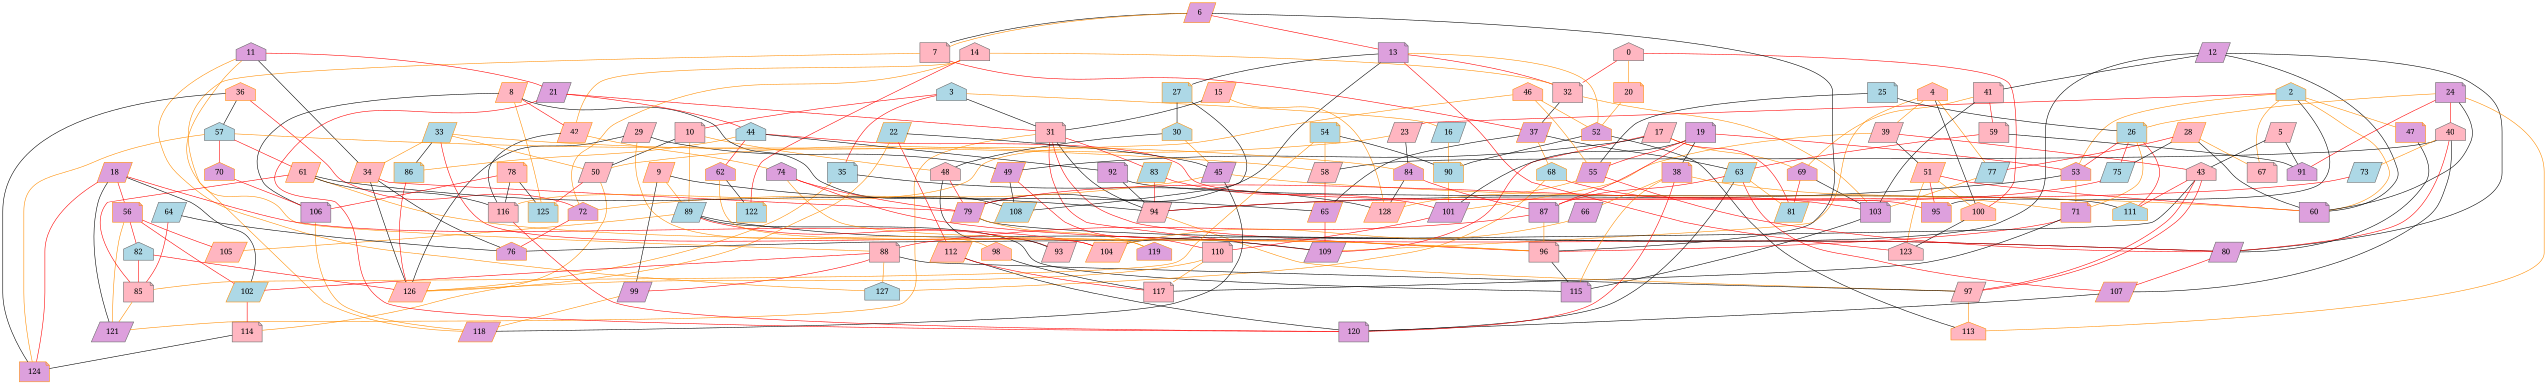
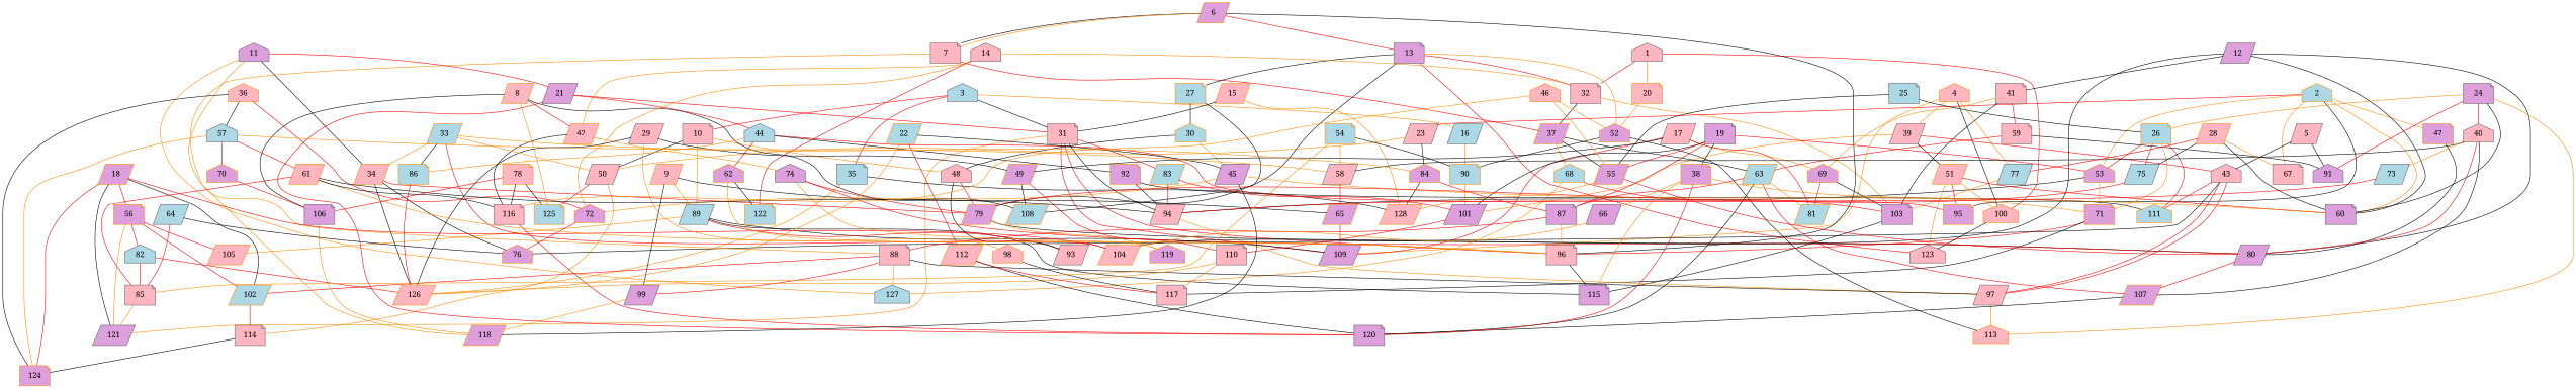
  graph {
    fontname="Noto Serif"
    node [color=gray40 fillcolor=lightpink fontname="Noto Serif" shape=parallelogram style=filled]
    edge [color=red fontname="Noto Serif"]
-   1 [shape=house label=0]
+   1 [shape=house]
    20 [color=darkorange shape=note]
    32 [shape=note]
    100 [color=darkorange shape=house]
    52 [color=darkorange fillcolor=plum shape=house]
    37 [color=darkorange fillcolor=plum]
    103 [fillcolor=plum shape=note]
    123 [shape=house]
    2 [color=darkorange fillcolor=lightblue shape=house]
    23
    47 [color=darkorange fillcolor=plum shape=note]
    53 [color=darkorange fillcolor=plum shape=house]
    60 [fillcolor=plum shape=note]
    67 [shape=note]
    95 [color=darkorange fillcolor=plum shape=note]
    50
    84 [color=darkorange fillcolor=plum shape=house]
    80 [fillcolor=plum]
    71 [color=darkorange fillcolor=plum shape=note]
    94
    3 [fillcolor=lightblue shape=house]
    10 [shape=note]
    16 [fillcolor=lightblue]
    31 [shape=note]
    35 [fillcolor=lightblue shape=note]
    89 [fillcolor=lightblue]
    48 [shape=house]
    90 [color=darkorange fillcolor=lightblue shape=note]
    109 [fillcolor=plum]
    96 [shape=note]
    121 [fillcolor=plum]
    83 [color=darkorange fillcolor=lightblue]
    128 [color=darkorange]
    126 [color=darkorange]
    4 [color=darkorange shape=house]
    39
    77 [fillcolor=lightblue]
    43 [shape=house]
    101 [fillcolor=plum]
    51 [color=darkorange]
    5
    91 [fillcolor=plum shape=house]
    111 [color=darkorange fillcolor=lightblue shape=house]
    76 [color=darkorange fillcolor=plum shape=house]
    97
    6 [color=darkorange fillcolor=plum]
    7 [shape=note]
    13 [fillcolor=plum shape=note]
    118 [color=darkorange fillcolor=plum]
    27 [color=darkorange fillcolor=lightblue shape=note]
    79 [color=darkorange fillcolor=plum]
    115 [fillcolor=plum shape=note]
    65 [color=darkorange fillcolor=plum]
    63 [color=darkorange fillcolor=lightblue]
    68 [color=darkorange fillcolor=lightblue shape=house]
    8 [color=darkorange]
    42 [color=darkorange]
    106 [fillcolor=plum shape=note]
    108 [color=darkorange fillcolor=lightblue]
    125 [color=darkorange fillcolor=lightblue shape=note]
    74 [fillcolor=plum shape=house]
    116 [shape=note]
    9 [color=darkorange]
    99 [fillcolor=plum]
    93
    105 [color=darkorange]
    114 [shape=note]
    11 [fillcolor=plum shape=house]
    21 [fillcolor=plum]
    34 [color=darkorange]
    88 [shape=note]
    127 [fillcolor=lightblue shape=house]
    44 [fillcolor=lightblue shape=house]
    120 [fillcolor=plum shape=note]
    102 [color=darkorange fillcolor=lightblue]
    12 [fillcolor=plum]
    41 [shape=note]
    104 [color=darkorange]
    69 [color=darkorange fillcolor=plum shape=house]
    59 [shape=note]
    107 [color=darkorange fillcolor=plum]
    30 [color=darkorange fillcolor=lightblue shape=house]
    113 [color=darkorange shape=house]
    119 [color=darkorange fillcolor=plum shape=house]
    14 [shape=house]
    72 [color=darkorange fillcolor=plum shape=house]
    122 [color=darkorange fillcolor=lightblue shape=note]
    15 [color=darkorange]
    17
    49 [color=darkorange fillcolor=plum]
    81 [color=darkorange fillcolor=lightblue]
    110 [shape=note]
    18 [color=darkorange fillcolor=plum]
    56 [color=darkorange fillcolor=plum shape=note]
    124 [color=darkorange fillcolor=plum shape=note]
    82 [fillcolor=lightblue shape=house]
    19 [fillcolor=plum shape=note]
    38 [color=darkorange fillcolor=plum shape=note]
    55 [color=darkorange fillcolor=plum]
    87 [fillcolor=plum shape=note]
    66 [fillcolor=plum]
    86 [color=darkorange fillcolor=lightblue shape=note]
    62 [color=darkorange fillcolor=plum shape=house]
-   92 [fillcolor=plum shape=note]
+   92 [color=darkorange fillcolor=plum shape=note]
    22 [color=darkorange fillcolor=lightblue]
    45 [fillcolor=plum]
    112 [color=darkorange]
    117 [shape=note]
    24 [fillcolor=plum shape=note]
    26 [color=darkorange fillcolor=lightblue shape=note]
    40 [shape=house]
    75 [fillcolor=lightblue]
    58
    73 [fillcolor=lightblue]
    25 [fillcolor=lightblue shape=note]
    28 [color=darkorange]
    29
    98 [color=darkorange shape=house]
    33 [color=darkorange fillcolor=lightblue]
    36 [color=darkorange shape=house]
    57 [fillcolor=lightblue shape=house]
    61 [color=darkorange]
    70 [color=darkorange fillcolor=plum shape=house]
    46 [color=darkorange shape=house]
    54 [color=darkorange fillcolor=lightblue shape=note]
    85 [shape=note]
    64 [fillcolor=lightblue]
    78 [color=darkorange shape=note]
    1 -- 20 [color=darkorange]
    1 -- 32
    1 -- 100
    20 -- 52 [color=darkorange]
    32 -- 37 [color=black]
    32 -- 103 [color=darkorange]
    100 -- 123 [color=black]
    52 -- 90 [color=black]
    52 -- 113 [color=black]
-   37 -- 65 [color=black]
+   37 -- 55 [color=black]
    37 -- 63 [color=black]
    37 -- 68 [color=darkorange]
    103 -- 115 [color=black]
    2 -- 23
    2 -- 47 [color=darkorange]
    2 -- 53 [color=darkorange]
    2 -- 60 [color=darkorange]
    2 -- 67 [color=darkorange]
    2 -- 95 [color=black]
    23 -- 50 [color=darkorange]
    23 -- 84 [color=black]
    47 -- 80 [color=black]
    53 -- 71 [color=darkorange]
    53 -- 94 [color=black]
    50 -- 125
    50 -- 114 [color=darkorange]
    84 -- 128 [color=black]
    84 -- 87
    80 -- 107
    71 -- 96
    71 -- 117 [color=black]
    94 -- 97 [color=darkorange]
    3 -- 10
    3 -- 16 [color=darkorange]
    3 -- 31 [color=black]
    3 -- 35
    10 -- 50 [color=black]
    10 -- 89 [color=darkorange]
    10 -- 48 [color=darkorange]
    16 -- 90 [color=darkorange]
    31 -- 94 [color=black]
    31 -- 109
    31 -- 96
    31 -- 121 [color=darkorange]
    31 -- 83
    35 -- 128 [color=black]
    35 -- 126 [color=darkorange]
    89 -- 109 [color=black]
    89 -- 115 [color=black]
    89 -- 93
    89 -- 105 [color=darkorange]
    48 -- 79
    48 -- 93 [color=black]
    90 -- 101 [color=darkorange]
    96 -- 115 [color=black]
    83 -- 94
    83 -- 101
    4 -- 100 [color=black]
    4 -- 109 [color=darkorange]
    4 -- 39 [color=darkorange]
    4 -- 77 [color=darkorange]
    39 -- 43
    39 -- 101 [color=darkorange]
    39 -- 51 [color=black]
    77 -- 103 [color=darkorange]
    43 -- 111
    43 -- 76 [color=black]
    43 -- 97
    43 -- 97
    101 -- 110
    51 -- 100 [color=darkorange]
    51 -- 123 [color=darkorange]
    51 -- 60
    51 -- 95
    5 -- 43 [color=black]
    5 -- 91 [color=black]
    97 -- 113 [color=darkorange]
    6 -- 96 [color=black]
    6 -- 7 [color=black]
    6 -- 7 [color=darkorange]
    6 -- 13
    7 -- 37
    7 -- 118 [color=darkorange]
    13 -- 32
    13 -- 52 [color=darkorange]
    13 -- 123
    13 -- 27 [color=black]
    13 -- 79 [color=black]
    27 -- 108 [color=black]
    27 -- 30 [color=black]
    79 -- 80 [color=black]
    79 -- 119 [color=darkorange]
    65 -- 109
    63 -- 120 [color=black]
    63 -- 107
    63 -- 81 [color=darkorange]
    63 -- 87
    68 -- 103
    68 -- 127 [color=darkorange]
    8 -- 42
    8 -- 106 [color=black]
    8 -- 108 [color=black]
    8 -- 125 [color=darkorange]
    42 -- 74 [color=darkorange]
    42 -- 116 [color=black]
    106 -- 118 [color=darkorange]
    74 -- 80
    74 -- 96 [color=darkorange]
    74 -- 79
    116 -- 120
    9 -- 89 [color=darkorange]
    9 -- 65 [color=black]
    9 -- 99 [color=black]
    99 -- 118 [color=darkorange]
    114 -- 124 [color=black]
    11 -- 21
    11 -- 34 [color=black]
    11 -- 88 [color=darkorange]
    11 -- 127 [color=darkorange]
    21 -- 31
    21 -- 44
    21 -- 120
    34 -- 126 [color=black]
    34 -- 76 [color=black]
    34 -- 79
    88 -- 97 [color=black]
    88 -- 99
    88 -- 127 [color=darkorange]
    88 -- 102
    44 -- 95
    44 -- 86 [color=darkorange]
    44 -- 62
    44 -- 92 [color=black]
    102 -- 114
    12 -- 60 [color=black]
    12 -- 80 [color=black]
    12 -- 41 [color=black]
    12 -- 104 [color=black]
    41 -- 103 [color=black]
    41 -- 69 [color=darkorange]
    41 -- 59
    69 -- 103 [color=black]
    69 -- 81
    59 -- 91 [color=black]
    59 -- 63
    107 -- 120 [color=black]
    30 -- 48 [color=black]
    30 -- 45 [color=darkorange]
    14 -- 32 [color=darkorange]
    14 -- 42 [color=darkorange]
    14 -- 72 [color=darkorange]
    14 -- 122
    72 -- 76
    15 -- 31 [color=black]
    15 -- 128 [color=darkorange]
    17 -- 109
    17 -- 69 [color=darkorange]
    17 -- 49 [color=black]
    17 -- 81
    49 -- 108 [color=black]
    49 -- 110
    110 -- 126 [color=darkorange]
    110 -- 117 [color=darkorange]
    18 -- 121 [color=black]
    18 -- 102 [color=black]
    18 -- 104
    18 -- 56
    18 -- 124
    56 -- 121 [color=darkorange]
    56 -- 105
    56 -- 102
    56 -- 82
    82 -- 126
    82 -- 85
    19 -- 53
    19 -- 101 [color=black]
    19 -- 38 [color=black]
    19 -- 55
    19 -- 87
    38 -- 71 [color=darkorange]
    38 -- 115 [color=darkorange]
    38 -- 120
    38 -- 66 [color=darkorange]
    55 -- 80
    55 -- 128 [color=darkorange]
    87 -- 96 [color=darkorange]
    87 -- 88
    66 -- 104 [color=darkorange]
    86 -- 126
    62 -- 119 [color=darkorange]
    62 -- 122 [color=black]
    92 -- 94 [color=black]
    92 -- 111 [color=black]
    22 -- 126 [color=darkorange]
    22 -- 45 [color=black]
    22 -- 112
    45 -- 60 [color=darkorange]
    45 -- 118 [color=black]
    45 -- 72 [color=darkorange]
    112 -- 120 [color=black]
    112 -- 117
    24 -- 60 [color=black]
    24 -- 91
    24 -- 113 [color=darkorange]
    24 -- 26 [color=darkorange]
    24 -- 40
    26 -- 53
    26 -- 71 [color=darkorange]
    26 -- 111
    26 -- 75
    40 -- 80
    40 -- 107 [color=black]
    40 -- 58 [color=black]
    40 -- 73 [color=darkorange]
    75 -- 79
    58 -- 65
    73 -- 94
    25 -- 55 [color=black]
    25 -- 26 [color=black]
    28 -- 60 [color=black]
    28 -- 67 [color=darkorange]
    28 -- 77
    28 -- 75 [color=black]
    29 -- 126 [color=black]
    29 -- 49 [color=black]
    29 -- 98 [color=darkorange]
    98 -- 117 [color=black]
    33 -- 50 [color=darkorange]
    33 -- 84 [color=darkorange]
    33 -- 34 [color=darkorange]
    33 -- 104
    33 -- 86 [color=black]
    36 -- 72
    36 -- 124 [color=black]
    36 -- 57 [color=black]
    57 -- 124 [color=darkorange]
    57 -- 58 [color=darkorange]
    57 -- 61
    57 -- 70
    61 -- 94 [color=black]
    61 -- 96 [color=darkorange]
    61 -- 116 [color=black]
    61 -- 85
    70 -- 106
    46 -- 52 [color=darkorange]
    46 -- 116 [color=darkorange]
    46 -- 55 [color=darkorange]
    54 -- 90 [color=black]
    54 -- 58 [color=darkorange]
    54 -- 85 [color=darkorange]
    85 -- 121 [color=darkorange]
    64 -- 76 [color=black]
    64 -- 85
    78 -- 106
    78 -- 125 [color=black]
    78 -- 116 [color=black]
  }
